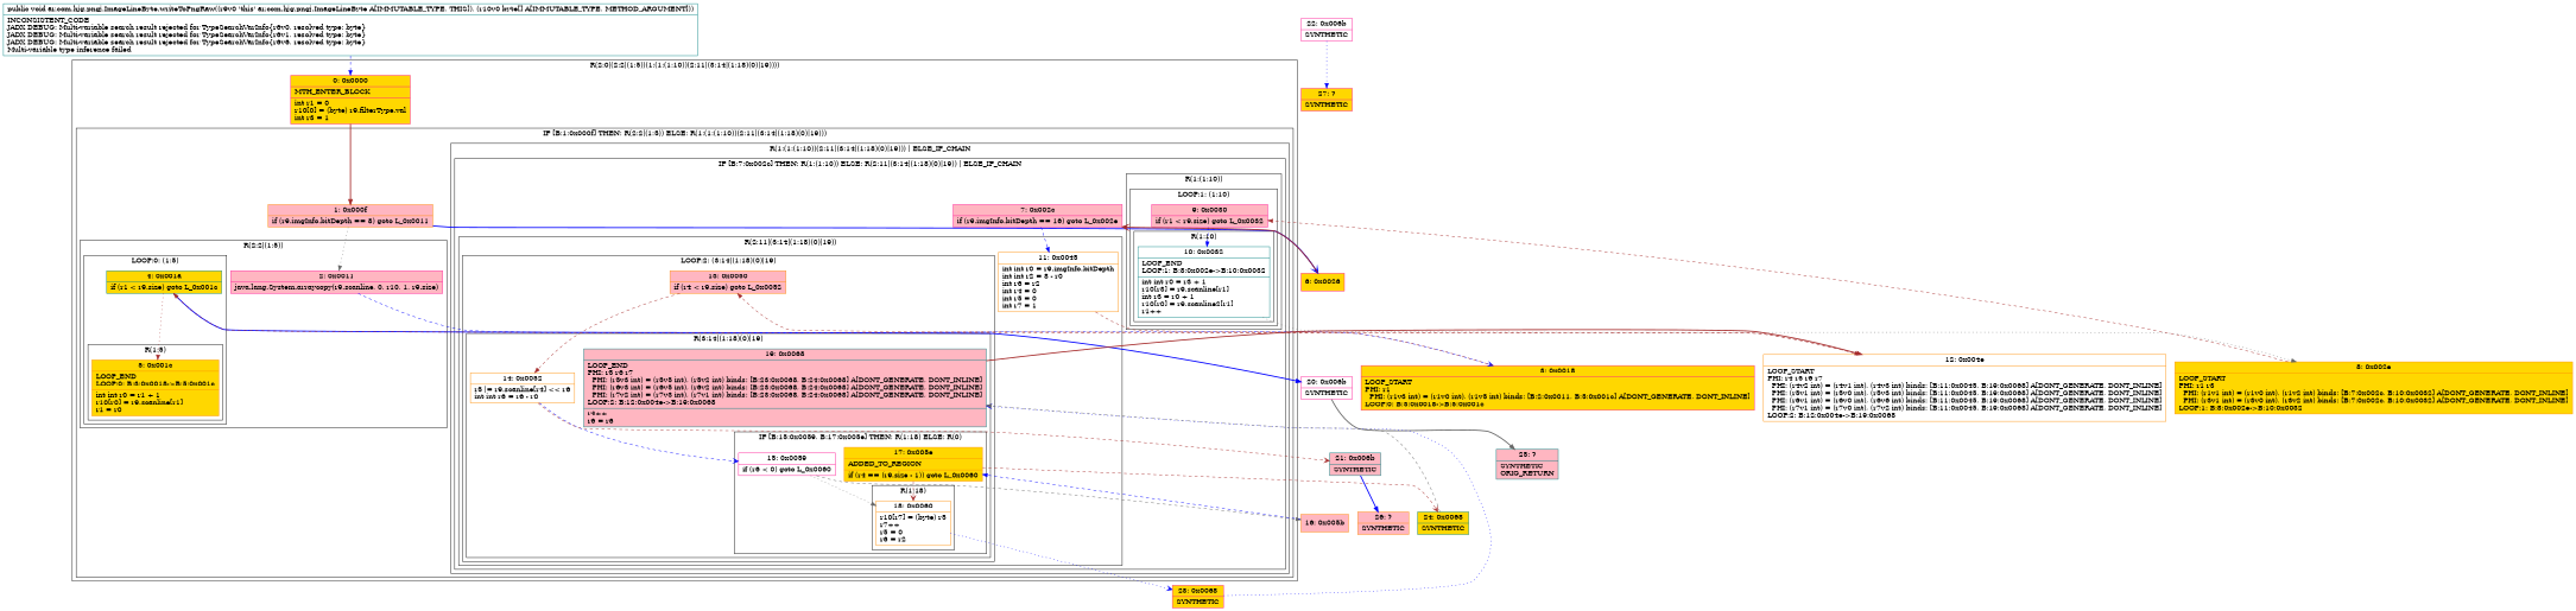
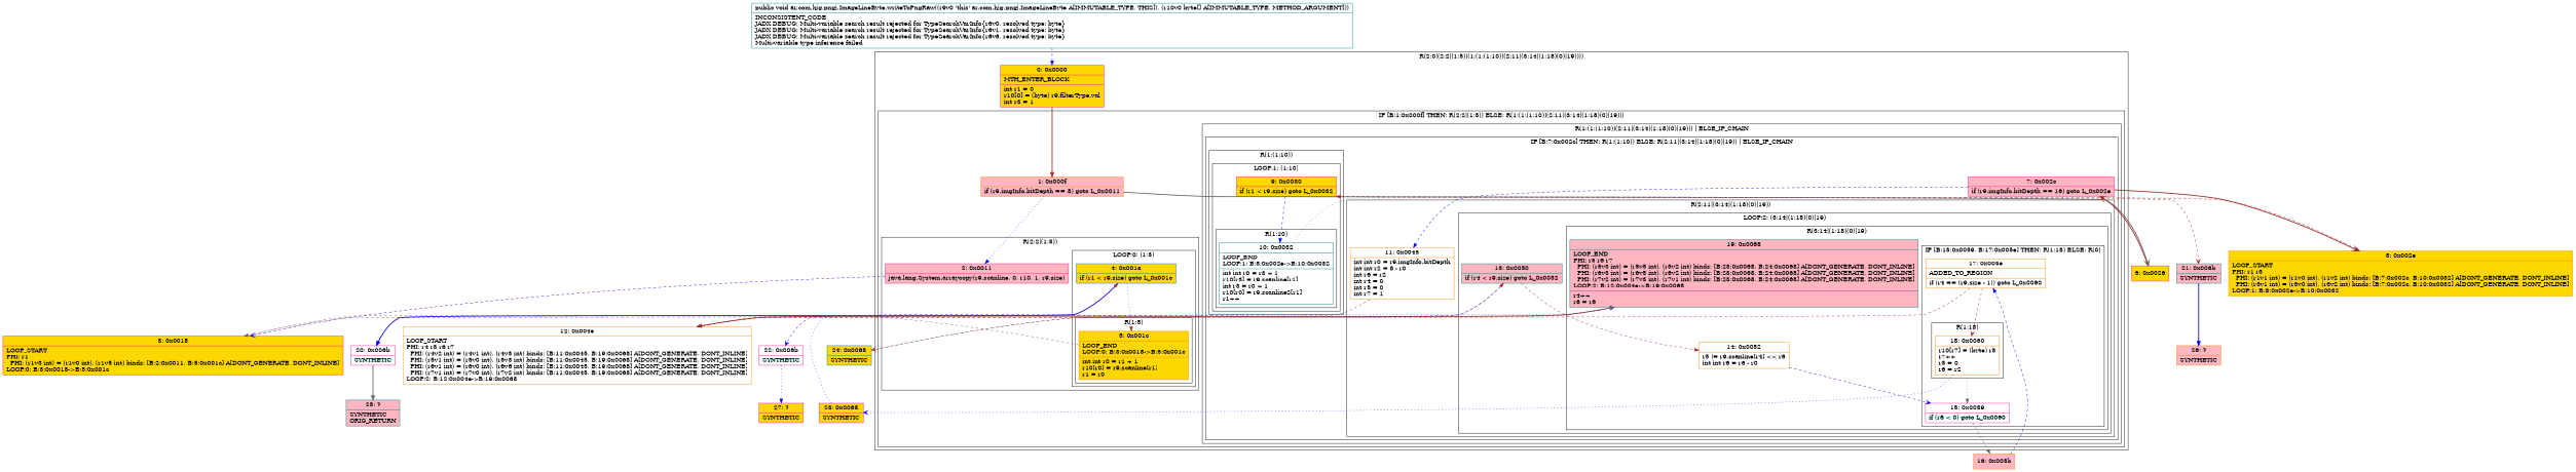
  digraph {
    node [color=darkorange fillcolor=gold shape=record style=filled]
    edge [arrowhead=normal color=brown style=dashed]
    n1 [label="{5\:\ 0x001c|LOOP_END\lLOOP:0: B:3:0x0018\-\>B:5:0x001c\l|int int r0 = r1 + 1\lr10[r0] = r9.scanline[r1]\lr1 = r0\l}"]
    n2 [color=teal label="{4\:\ 0x001a|if (r1 \< r9.size) goto L_0x001c\l}"]
    n3 [color=deeppink fillcolor=lightpink label="{2\:\ 0x0011|java.lang.System.arraycopy(r9.scanline, 0, r10, 1, r9.size)\l}"]
    n4 [color=teal fillcolor=white label="{10\:\ 0x0032|LOOP_END\lLOOP:1: B:8:0x002e\-\>B:10:0x0032\l|int int r0 = r3 + 1\lr10[r3] = r9.scanline[r1]\lint r3 = r0 + 1\lr10[r0] = r9.scanline2[r1]\lr1++\l}"]
-   n5 [color=deeppink fillcolor=lightpink label="{9\:\ 0x0030|if (r1 \< r9.size) goto L_0x0032\l}"]
+   n5 [color=deeppink label="{9\:\ 0x0030|if (r1 \< r9.size) goto L_0x0032\l}"]
    n6 [fillcolor=white label="{18\:\ 0x0060|r10[r7] = (byte) r5\lr7++\lr5 = 0\lr6 = r2\l}"]
    n7 [color=deeppink fillcolor=white label="{15\:\ 0x0059|if (r6 \< 0) goto L_0x0060\l}"]
-   n8 [label="{17\:\ 0x005e|ADDED_TO_REGION\l|if (r4 == (r9.size \- 1)) goto L_0x0060\l}"]
+   n8 [fillcolor=white label="{17\:\ 0x005e|ADDED_TO_REGION\l|if (r4 == (r9.size \- 1)) goto L_0x0060\l}"]
    n9 [fillcolor=white label="{14\:\ 0x0052|r5 \|= r9.scanline[r4] \<\< r6\lint int r6 = r6 \- r0\l}"]
    n10 [color=teal fillcolor=lightpink label="{19\:\ 0x0068|LOOP_END\lPHI: r5 r6 r7 \l  PHI: (r5v3 int) = (r5v5 int), (r5v2 int) binds: [B:23:0x0068, B:24:0x0068] A[DONT_GENERATE, DONT_INLINE]\l  PHI: (r6v3 int) = (r6v5 int), (r6v2 int) binds: [B:23:0x0068, B:24:0x0068] A[DONT_GENERATE, DONT_INLINE]\l  PHI: (r7v2 int) = (r7v3 int), (r7v1 int) binds: [B:23:0x0068, B:24:0x0068] A[DONT_GENERATE, DONT_INLINE]\lLOOP:2: B:12:0x004e\-\>B:19:0x0068\l|r4++\lr6 = r6\l}"]
-   n11 [fillcolor=lightpink label="{13\:\ 0x0050|if (r4 \< r9.size) goto L_0x0052\l}"]
+   n11 [color=teal fillcolor=lightpink label="{13\:\ 0x0050|if (r4 \< r9.size) goto L_0x0052\l}"]
    n12 [fillcolor=white label="{11\:\ 0x0045|int int r0 = r9.imgInfo.bitDepth\lint int r2 = 8 \- r0\lint r6 = r2\lint r4 = 0\lint r5 = 0\lint r7 = 1\l}"]
    n13 [color=deeppink fillcolor=lightpink label="{7\:\ 0x002c|if (r9.imgInfo.bitDepth == 16) goto L_0x002e\l}"]
    n14 [fillcolor=lightpink label="{1\:\ 0x000f|if (r9.imgInfo.bitDepth == 8) goto L_0x0011\l}"]
    n15 [color=deeppink label="{0\:\ 0x0000|MTH_ENTER_BLOCK\l|int r1 = 0\lr10[0] = (byte) r9.filterType.val\lint r3 = 1\l}"]
    n16 [color=deeppink label="{3\:\ 0x0018|LOOP_START\lPHI: r1 \l  PHI: (r1v3 int) = (r1v0 int), (r1v5 int) binds: [B:2:0x0011, B:5:0x001c] A[DONT_GENERATE, DONT_INLINE]\lLOOP:0: B:3:0x0018\-\>B:5:0x001c\l}"]
    n17 [color=deeppink fillcolor=white label="{20\:\ 0x006b|SYNTHETIC\l}"]
    n18 [label="{8\:\ 0x002e|LOOP_START\lPHI: r1 r3 \l  PHI: (r1v1 int) = (r1v0 int), (r1v2 int) binds: [B:7:0x002c, B:10:0x0032] A[DONT_GENERATE, DONT_INLINE]\l  PHI: (r3v1 int) = (r3v0 int), (r3v2 int) binds: [B:7:0x002c, B:10:0x0032] A[DONT_GENERATE, DONT_INLINE]\lLOOP:1: B:8:0x002e\-\>B:10:0x0032\l}"]
    n19 [color=teal fillcolor=lightpink label="{21\:\ 0x006b|SYNTHETIC\l}"]
    n20 [color=deeppink label="{23\:\ 0x0068|SYNTHETIC\l}"]
    n21 [fillcolor=lightpink label="{16\:\ 0x005b}"]
    n22 [color=teal label="{24\:\ 0x0068|SYNTHETIC\l}"]
    n23 [fillcolor=white label="{12\:\ 0x004e|LOOP_START\lPHI: r4 r5 r6 r7 \l  PHI: (r4v2 int) = (r4v1 int), (r4v3 int) binds: [B:11:0x0045, B:19:0x0068] A[DONT_GENERATE, DONT_INLINE]\l  PHI: (r5v1 int) = (r5v0 int), (r5v3 int) binds: [B:11:0x0045, B:19:0x0068] A[DONT_GENERATE, DONT_INLINE]\l  PHI: (r6v1 int) = (r6v0 int), (r6v6 int) binds: [B:11:0x0045, B:19:0x0068] A[DONT_GENERATE, DONT_INLINE]\l  PHI: (r7v1 int) = (r7v0 int), (r7v2 int) binds: [B:11:0x0045, B:19:0x0068] A[DONT_GENERATE, DONT_INLINE]\lLOOP:2: B:12:0x004e\-\>B:19:0x0068\l}"]
    n24 [color=deeppink fillcolor=white label="{22\:\ 0x006b|SYNTHETIC\l}"]
    n25 [color=deeppink label="{6\:\ 0x0026}"]
    n26 [color=teal fillcolor=lightpink label="{25\:\ ?|SYNTHETIC\lORIG_RETURN\l}"]
    n27 [fillcolor=lightpink label="{26\:\ ?|SYNTHETIC\l}"]
    n28 [color=deeppink label="{27\:\ ?|SYNTHETIC\l}"]
    n29 [color=teal fillcolor=white label="{public void ar.com.hjg.pngj.ImageLineByte.writeToPngRaw((r9v0 'this' ar.com.hjg.pngj.ImageLineByte A[IMMUTABLE_TYPE, THIS]), (r10v0 byte[] A[IMMUTABLE_TYPE, METHOD_ARGUMENT]))  | INCONSISTENT_CODE\lJADX DEBUG: Multi\-variable search result rejected for TypeSearchVarInfo\{r6v0, resolved type: byte\}\lJADX DEBUG: Multi\-variable search result rejected for TypeSearchVarInfo\{r6v1, resolved type: byte\}\lJADX DEBUG: Multi\-variable search result rejected for TypeSearchVarInfo\{r6v6, resolved type: byte\}\lMulti\-variable type inference failed\l}"]
    subgraph cluster_1 {
      label="R(2:0|(2:2|(1:5))(1:(1:(1:10))(2:11|(3:14|(1:18)(0)|19))))"
      n15
      subgraph cluster_2 {
        label="IF [B:1:0x000f] THEN: R(2:2|(1:5)) ELSE: R(1:(1:(1:10))(2:11|(3:14|(1:18)(0)|19)))"
        n14
        subgraph cluster_3 {
          label="R(2:2|(1:5))"
          n3
          subgraph cluster_4 {
            label="LOOP:0: (1:5)"
            n2
            subgraph cluster_5 {
              label="R(1:5)"
              n1
            }
          }
        }
        subgraph cluster_6 {
          label="R(1:(1:(1:10))(2:11|(3:14|(1:18)(0)|19))) | ELSE_IF_CHAIN\l"
          subgraph cluster_7 {
            label="IF [B:7:0x002c] THEN: R(1:(1:10)) ELSE: R(2:11|(3:14|(1:18)(0)|19)) | ELSE_IF_CHAIN\l"
            n13
            subgraph cluster_8 {
              label="R(1:(1:10))"
              subgraph cluster_9 {
                label="LOOP:1: (1:10)"
                n5
                subgraph cluster_10 {
                  label="R(1:10)"
                  n4
                }
              }
            }
            subgraph cluster_11 {
              label="R(2:11|(3:14|(1:18)(0)|19))"
              n12
              subgraph cluster_12 {
                label="LOOP:2: (3:14|(1:18)(0)|19)"
                n11
                subgraph cluster_13 {
                  label="R(3:14|(1:18)(0)|19)"
                  n9
                  n10
                  subgraph cluster_14 {
                    label="IF [B:15:0x0059, B:17:0x005e] THEN: R(1:18) ELSE: R(0)"
                    n7
                    n8
                    subgraph cluster_15 {
                      label="R(1:18)"
                      n6
                    }
                    subgraph cluster_16 {
                      label="R(0)"
                    }
                  }
                }
              }
            }
          }
        }
      }
    }
+   n1 -> n16 [color=gray40]
    n2 -> n1 [style=dotted]
    n2 -> n17 [color=blue style=bold]
    n3 -> n16 [arrowhead=vee color=blue]
    n4 -> n18 [color=gray40 style=dotted]
    n5 -> n4 [color=blue]
-   n9 -> n19 [arrowhead=vee]
+   n5 -> n19 [arrowhead=vee]
    n6 -> n20 [arrowhead=vee color=blue style=dotted]
-   n7 -> n6 [color=gray40 style=dotted]
+   n6 -> n7 [color=gray40 style=dotted]
    n7 -> n21 [color=gray40]
    n8 -> n6 [arrowhead=vee]
    n8 -> n22 [arrowhead=vee]
    n9 -> n7 [arrowhead=vee color=blue]
    n10 -> n23 [style=bold]
    n11 -> n9
+   n11 -> n24 [arrowhead=vee color=blue]
    n12 -> n23
    n13 -> n12 [color=blue]
-   n14 -> n3 [color=gray40 style=dotted]
-   n14 -> n25 [arrowhead=vee color=blue style=bold]
+   n13 -> n18 [arrowhead=vee style=bold]
+   n14 -> n3 [color=blue style=dotted]
+   n14 -> n25 [arrowhead=vee color=gray40 style=bold]
    n15 -> n14 [style=bold]
    n16 -> n2
    n17 -> n26 [color=gray40 style=bold]
    n18 -> n5
    n19 -> n27 [color=blue style=bold]
    n20 -> n10 [arrowhead=vee color=blue style=dotted]
    n21 -> n8 [color=blue]
    n22 -> n10 [color=gray40]
    n23 -> n11
    n24 -> n28 [color=blue style=dotted]
    n25 -> n13 [arrowhead=vee style=bold]
    n29 -> n15 [color=blue]
  }
